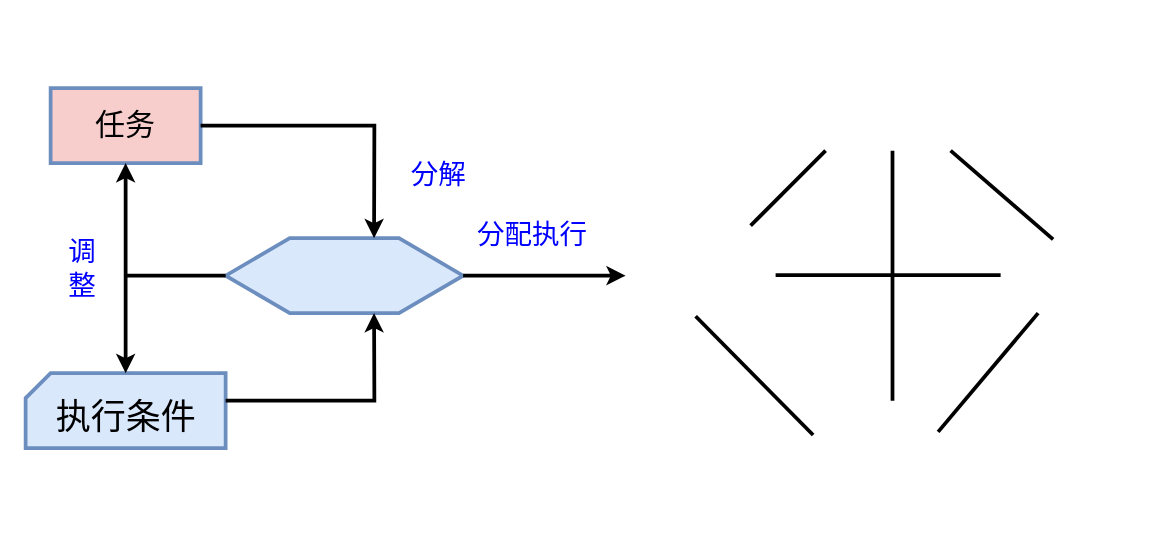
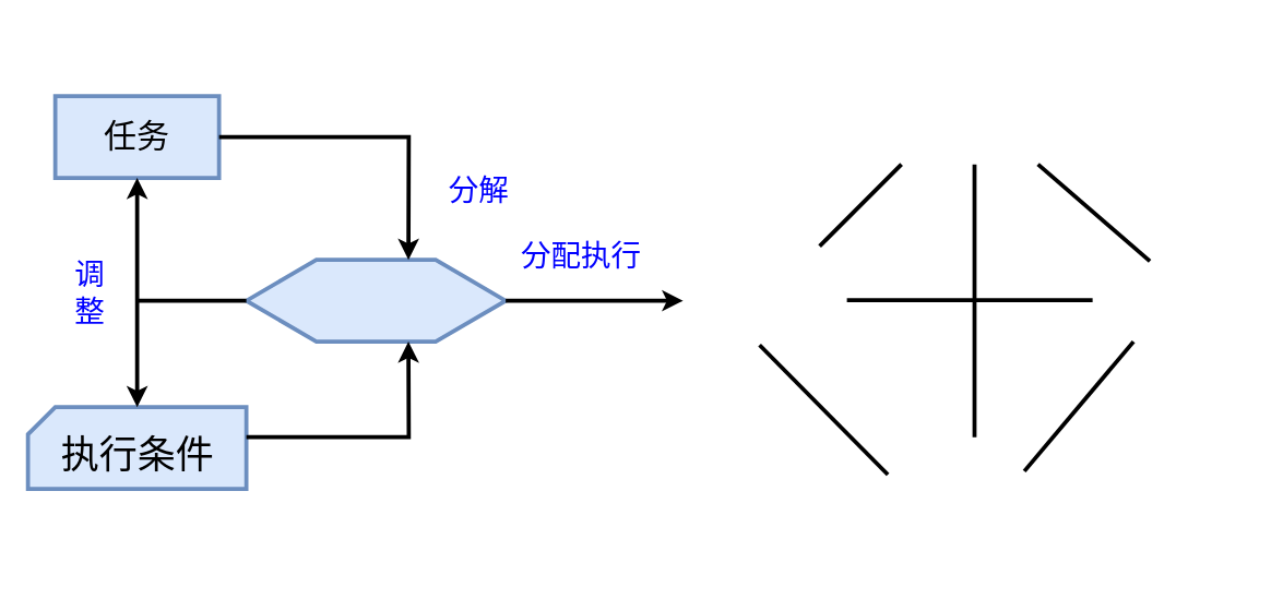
  <mxCell id="0" />
  <mxCell id="1" parent="0" />
  <mxCell id="2" value="" style="verticalLabelPosition=bottom;verticalAlign=top;html=1;shape=card;whiteSpace=wrap;size=20;arcSize=12;strokeWidth=3;fillColor=#dae8fc;strokeColor=#6c8ebf;" parent="1" vertex="1"><mxGeometry x="20" y="298" width="160" height="60" as="geometry" /></mxCell>
  <mxCell id="3" value="" style="verticalLabelPosition=bottom;verticalAlign=top;html=1;shape=hexagon;perimeter=hexagonPerimeter2;arcSize=6;size=0.27;strokeWidth=3;movable=1;resizable=1;rotatable=1;deletable=1;editable=1;locked=0;connectable=1;fillColor=#dae8fc;strokeColor=#6c8ebf;" parent="1" vertex="1"><mxGeometry x="180" y="190" width="190" height="60" as="geometry" /></mxCell>
- <mxCell id="4" value="&lt;font style=&quot;font-size: 24px;&quot;&gt;任务&lt;/font&gt;" style="rounded=0;whiteSpace=wrap;html=1;strokeWidth=3;fillColor=#f8cecc;strokeColor=#6c8ebf;" parent="1" vertex="1"><mxGeometry x="40" y="70" width="120" height="60" as="geometry" /></mxCell>
+ <mxCell id="4" value="&lt;font style=&quot;font-size: 24px;&quot;&gt;任务&lt;/font&gt;" style="rounded=0;whiteSpace=wrap;html=1;strokeWidth=3;fillColor=#dae8fc;strokeColor=#6c8ebf;" parent="1" vertex="1"><mxGeometry x="40" y="70" width="120" height="60" as="geometry" /></mxCell>
  <mxCell id="5" value="" style="shape=image;html=1;verticalAlign=top;verticalLabelPosition=bottom;labelBackgroundColor=#ffffff;imageAspect=0;aspect=fixed;image=https://cdn4.iconfinder.com/data/icons/transportation-190/1000/transportation_png_new_pt_collection_boat_pt_boat-128.png;" parent="1" vertex="1"><mxGeometry x="650" y="20" width="128" height="128" as="geometry" /></mxCell>
  <mxCell id="6" value="" style="shape=image;html=1;verticalAlign=top;verticalLabelPosition=bottom;labelBackgroundColor=#ffffff;imageAspect=0;aspect=fixed;image=https://cdn4.iconfinder.com/data/icons/transportation-190/1000/transportation_transport_ferry_boat_train_ferry_boat_ship-128.png;" parent="1" vertex="1"><mxGeometry x="790" y="151" width="128" height="128" as="geometry" /></mxCell>
  <mxCell id="7" value="" style="shape=image;html=1;verticalAlign=top;verticalLabelPosition=bottom;labelBackgroundColor=#ffffff;imageAspect=0;aspect=fixed;image=https://cdn4.iconfinder.com/data/icons/transportation-190/1000/ship_icebreaker_ship_iceboat_iceberg_icebreaker_ice_boat-128.png;" parent="1" vertex="1"><mxGeometry x="502" y="156" width="128" height="128" as="geometry" /></mxCell>
  <mxCell id="8" value="" style="shape=image;html=1;verticalAlign=top;verticalLabelPosition=bottom;labelBackgroundColor=#ffffff;imageAspect=0;aspect=fixed;image=https://cdn4.iconfinder.com/data/icons/transportation-190/1000/boat_tugboat_tug_seagoing_tugboats_harbour_tugboats_ship_river_tugboats-128.png;" parent="1" vertex="1"><mxGeometry x="640" y="298" width="128" height="128" as="geometry" /></mxCell>
  <mxCell id="9" value="&lt;font style=&quot;font-size: 28px;&quot;&gt;执行条件&lt;/font&gt;" style="text;html=1;align=center;verticalAlign=middle;resizable=0;points=[];autosize=1;strokeColor=none;fillColor=none;" parent="1" vertex="1"><mxGeometry x="30" y="308" width="140" height="50" as="geometry" /></mxCell>
  <mxCell id="10" value="" style="endArrow=classic;startArrow=classic;html=1;rounded=0;exitX=0.5;exitY=0;exitDx=0;exitDy=0;exitPerimeter=0;strokeWidth=3;" parent="1" source="2" edge="1"><mxGeometry width="50" height="50" relative="1" as="geometry"><mxPoint x="100" y="290" as="sourcePoint" /><mxPoint x="100" y="130" as="targetPoint" /></mxGeometry></mxCell>
  <mxCell id="11" value="" style="endArrow=none;html=1;rounded=0;strokeWidth=3;" parent="1" edge="1"><mxGeometry width="50" height="50" relative="1" as="geometry"><mxPoint x="100" y="220" as="sourcePoint" /><mxPoint x="180" y="220" as="targetPoint" /></mxGeometry></mxCell>
  <mxCell id="12" value="&lt;font color=&quot;#0000ff&quot; style=&quot;font-size: 22px;&quot;&gt;调&lt;br&gt;整&lt;/font&gt;" style="text;html=1;align=center;verticalAlign=middle;resizable=0;points=[];autosize=1;strokeColor=none;fillColor=none;" parent="1" vertex="1"><mxGeometry x="40" y="180" width="50" height="70" as="geometry" /></mxCell>
  <mxCell id="13" value="" style="endArrow=classic;html=1;rounded=0;entryX=0.625;entryY=0;entryDx=0;entryDy=0;strokeWidth=3;" parent="1" target="3" edge="1"><mxGeometry width="50" height="50" relative="1" as="geometry"><mxPoint x="160" y="100" as="sourcePoint" /><mxPoint x="380" y="100" as="targetPoint" /><Array as="points"><mxPoint x="299" y="100" /></Array></mxGeometry></mxCell>
  <mxCell id="14" value="&lt;font color=&quot;#0000ff&quot; style=&quot;font-size: 22px;&quot;&gt;分解&lt;/font&gt;" style="text;html=1;align=center;verticalAlign=middle;resizable=0;points=[];autosize=1;strokeColor=none;fillColor=none;" parent="1" vertex="1"><mxGeometry x="315" y="120" width="70" height="40" as="geometry" /></mxCell>
  <mxCell id="15" value="" style="endArrow=classic;html=1;rounded=0;entryX=0.625;entryY=1;entryDx=0;entryDy=0;strokeWidth=3;" parent="1" target="3" edge="1"><mxGeometry width="50" height="50" relative="1" as="geometry"><mxPoint x="180" y="320" as="sourcePoint" /><mxPoint x="330" y="320" as="targetPoint" /><Array as="points"><mxPoint x="299" y="320" /></Array></mxGeometry></mxCell>
  <mxCell id="16" value="" style="endArrow=classic;html=1;rounded=0;strokeWidth=3;" parent="1" edge="1"><mxGeometry width="50" height="50" relative="1" as="geometry"><mxPoint x="370" y="220" as="sourcePoint" /><mxPoint x="500" y="220" as="targetPoint" /></mxGeometry></mxCell>
  <mxCell id="17" value="&lt;font color=&quot;#0000ff&quot; style=&quot;font-size: 22px;&quot;&gt;分配执行&lt;/font&gt;" style="text;html=1;align=center;verticalAlign=middle;resizable=0;points=[];autosize=1;strokeColor=none;fillColor=none;" parent="1" vertex="1"><mxGeometry x="370" y="168" width="110" height="40" as="geometry" /></mxCell>
  <mxCell id="18" value="" style="endArrow=none;html=1;rounded=0;entryX=0.078;entryY=0.781;entryDx=0;entryDy=0;entryPerimeter=0;strokeWidth=3;" parent="1" target="5" edge="1"><mxGeometry width="50" height="50" relative="1" as="geometry"><mxPoint x="600" y="180" as="sourcePoint" /><mxPoint x="650" y="130" as="targetPoint" /></mxGeometry></mxCell>
  <mxCell id="19" value="" style="endArrow=none;html=1;rounded=0;strokeWidth=3;" parent="1" edge="1"><mxGeometry width="50" height="50" relative="1" as="geometry"><mxPoint x="750" y="345" as="sourcePoint" /><mxPoint x="830" y="250" as="targetPoint" /></mxGeometry></mxCell>
  <mxCell id="20" value="" style="endArrow=none;html=1;rounded=0;strokeWidth=3;" parent="1" edge="1"><mxGeometry width="50" height="50" relative="1" as="geometry"><mxPoint x="650" y="347.5" as="sourcePoint" /><mxPoint x="556" y="252.5" as="targetPoint" /></mxGeometry></mxCell>
  <mxCell id="21" value="" style="endArrow=none;html=1;rounded=0;strokeWidth=3;" parent="1" edge="1"><mxGeometry width="50" height="50" relative="1" as="geometry"><mxPoint x="842" y="191" as="sourcePoint" /><mxPoint x="760" y="120" as="targetPoint" /></mxGeometry></mxCell>
  <mxCell id="22" value="" style="endArrow=none;html=1;rounded=0;strokeWidth=3;shadow=0;labelBorderColor=none;" parent="1" edge="1"><mxGeometry width="50" height="50" relative="1" as="geometry"><mxPoint x="713.5" y="320" as="sourcePoint" /><mxPoint x="713.5" y="120" as="targetPoint" /></mxGeometry></mxCell>
  <mxCell id="23" value="" style="endArrow=none;html=1;rounded=0;strokeWidth=3;" parent="1" edge="1"><mxGeometry width="50" height="50" relative="1" as="geometry"><mxPoint x="620" y="219.5" as="sourcePoint" /><mxPoint x="800" y="219.5" as="targetPoint" /></mxGeometry></mxCell>
